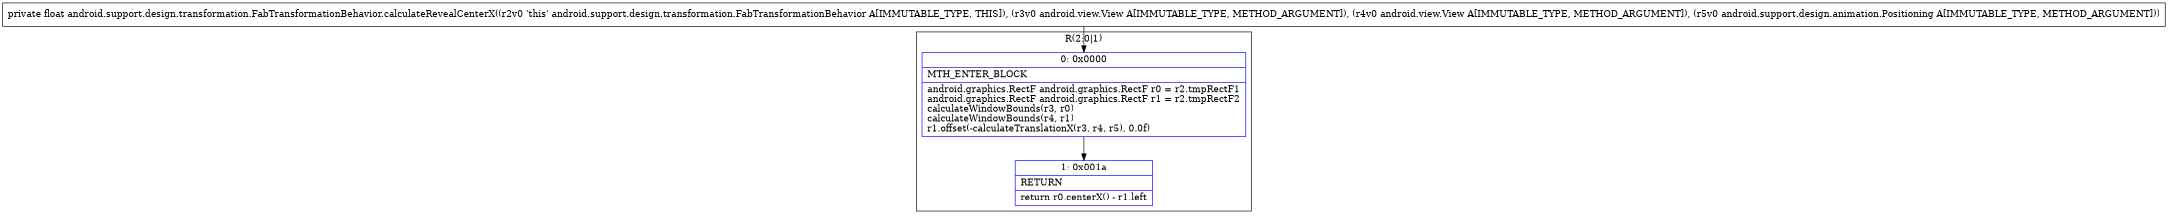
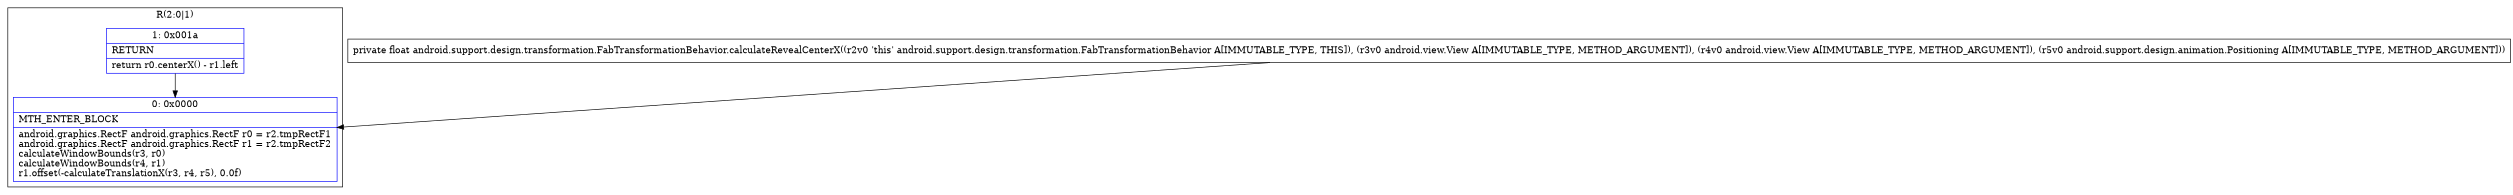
  digraph {
    node [color=blue shape=record]
    n1 [label="{0\:\ 0x0000|MTH_ENTER_BLOCK\l|android.graphics.RectF android.graphics.RectF r0 = r2.tmpRectF1\landroid.graphics.RectF android.graphics.RectF r1 = r2.tmpRectF2\lcalculateWindowBounds(r3, r0)\lcalculateWindowBounds(r4, r1)\lr1.offset(\-calculateTranslationX(r3, r4, r5), 0.0f)\l}"]
    n2 [label="{1\:\ 0x001a|RETURN\l|return r0.centerX() \- r1.left\l}"]
    n3 [label="{private float android.support.design.transformation.FabTransformationBehavior.calculateRevealCenterX((r2v0 'this' android.support.design.transformation.FabTransformationBehavior A[IMMUTABLE_TYPE, THIS]), (r3v0 android.view.View A[IMMUTABLE_TYPE, METHOD_ARGUMENT]), (r4v0 android.view.View A[IMMUTABLE_TYPE, METHOD_ARGUMENT]), (r5v0 android.support.design.animation.Positioning A[IMMUTABLE_TYPE, METHOD_ARGUMENT])) }" color=""]
    subgraph cluster_1 {
      label="R(2:0|1)"
      n1
      n2
    }
-   n1 -> n2
+   n2 -> n1
    n3 -> n1
  }
